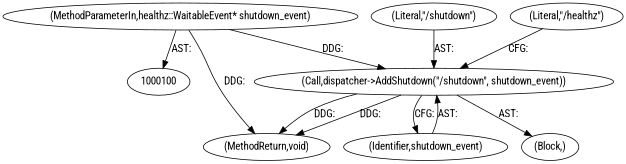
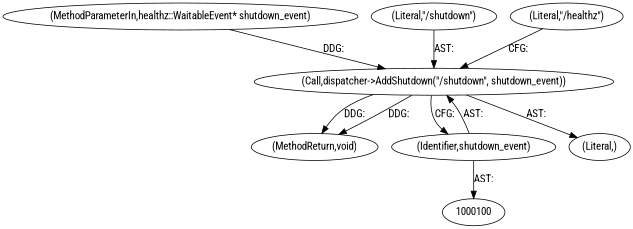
  digraph {
    fontname="Roboto Condensed"
    node [fontname="Roboto Condensed"]
    edge [fontname="Roboto Condensed"]
    n1 [label="(MethodParameterIn,healthz::WaitableEvent* shutdown_event)"]
    n2 [label="(Call,dispatcher->AddShutdown(\"/shutdown\", shutdown_event))"]
    n3 [label="(MethodReturn,void)"]
    1000100
    n5 [label="(Identifier,shutdown_event)"]
-   n6 [label="(Block,)"]
+   n6 [label="(Literal,)"]
    n7 [label="(Literal,\"/shutdown\")"]
    n8 [label="(Literal,\"/healthz\")"]
    n1 -> n2 [label="DDG: "]
-   n1 -> n3 [label="DDG: "]
-   n1 -> 1000100 [label="AST: "]
+   n5 -> 1000100 [label="AST: "]
    n2 -> n3 [label="DDG: "]
    n2 -> n3 [label="DDG: "]
    n2 -> n5 [label="CFG: "]
    n2 -> n6 [label="AST: "]
    n5 -> n2 [label="AST: "]
    n7 -> n2 [label="AST: "]
    n8 -> n2 [label="CFG: "]
  }
